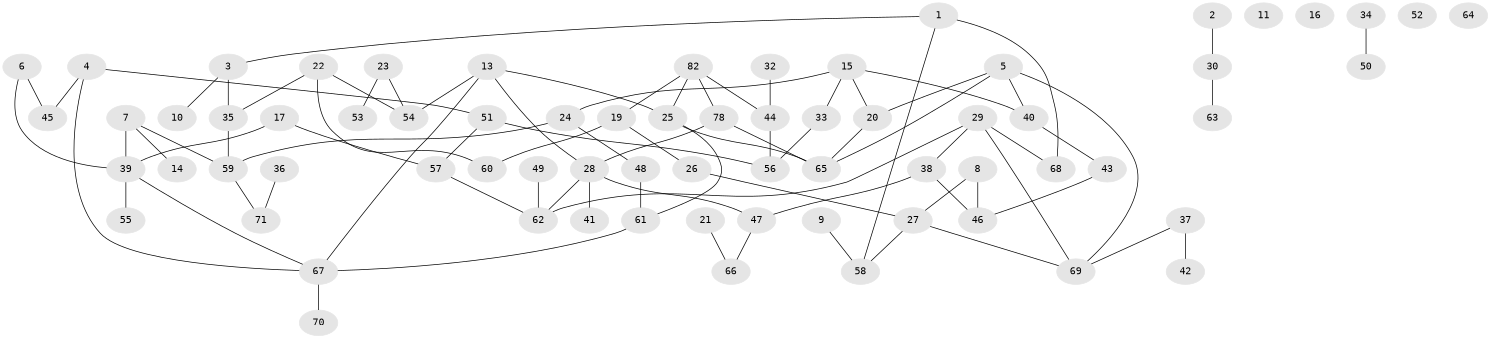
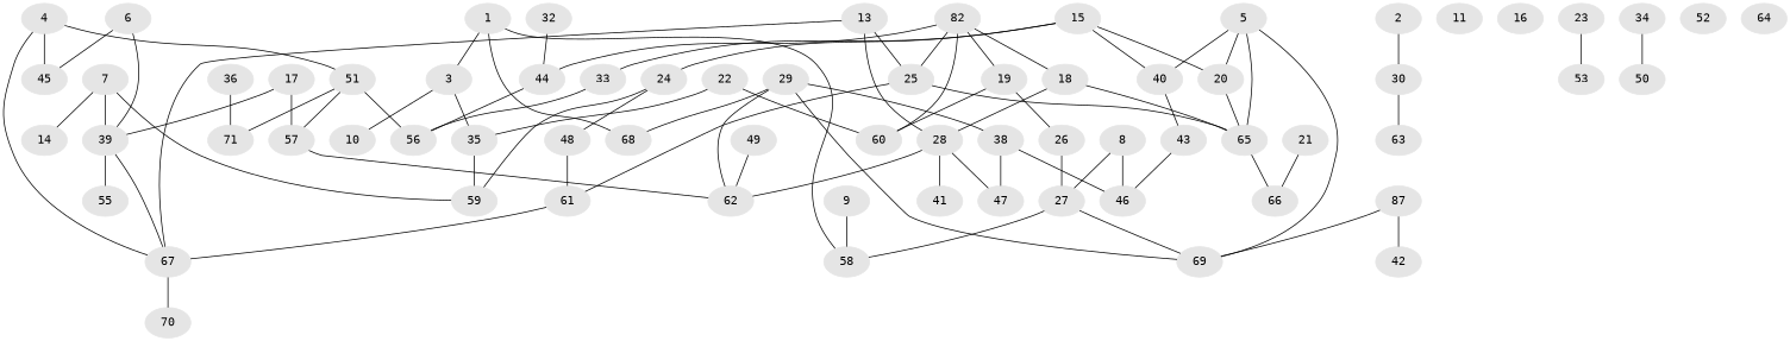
  graph {
    fontname="DejaVu Sans Mono"
    node [color=gray90 fontname="DejaVu Sans Mono" style=filled]
    edge [fontname="DejaVu Sans Mono"]
    1
    3
    58
    68
    10
    35
    2
    30
    63
    59
    4
    45
    51
    67
    71
    57
    56
    70
    5
    20
    40
    65
    69
    43
    6
    39
    55
    7
    14
    8
    27
    46
    9
    11
    n35 [label=82]
-   18 [label=78]
+   18
    19
    25
    44
    60
    28
    26
    61
    13
-   54
    41
    47
    62
    15
    24
    33
    48
    16
    17
    21
    66
    22
    23
    53
    29
    38
    32
    34
    50
    36
-   37
+   37 [label=87]
    42
    49
    52
    64
    1 -- 3
    1 -- 58
    1 -- 68
    3 -- 10
    3 -- 35
    35 -- 59
    2 -- 30
    30 -- 63
    4 -- 45
    4 -- 51
    4 -- 67
-   59 -- 71
+   51 -- 71
    51 -- 57
    51 -- 56
    67 -- 70
    57 -- 62
    5 -- 20
    5 -- 40
    5 -- 65
    5 -- 69
    20 -- 65
    40 -- 43
    43 -- 46
    6 -- 45
    6 -- 39
    39 -- 67
    39 -- 55
    7 -- 59
    7 -- 39
    7 -- 14
    8 -- 27
    8 -- 46
    27 -- 58
    27 -- 69
    9 -- 58
    n35 -- 18
    n35 -- 19
    n35 -- 25
    n35 -- 44
+   n35 -- 60
    18 -- 65
    18 -- 28
    19 -- 60
    19 -- 26
    25 -- 65
    25 -- 61
    44 -- 56
    28 -- 41
    28 -- 47
    28 -- 62
    26 -- 27
    61 -- 67
    13 -- 67
    13 -- 25
    13 -- 28
-   13 -- 54
-   47 -- 66
+   65 -- 66
    15 -- 20
    15 -- 40
    15 -- 24
    15 -- 33
    24 -- 59
    24 -- 48
    33 -- 56
    48 -- 61
    17 -- 57
    17 -- 39
    21 -- 66
    22 -- 35
    22 -- 60
-   22 -- 54
-   23 -- 54
    23 -- 53
    29 -- 68
    29 -- 69
    29 -- 62
    29 -- 38
    38 -- 46
    38 -- 47
    32 -- 44
    34 -- 50
    36 -- 71
    37 -- 69
    37 -- 42
    49 -- 62
  }
